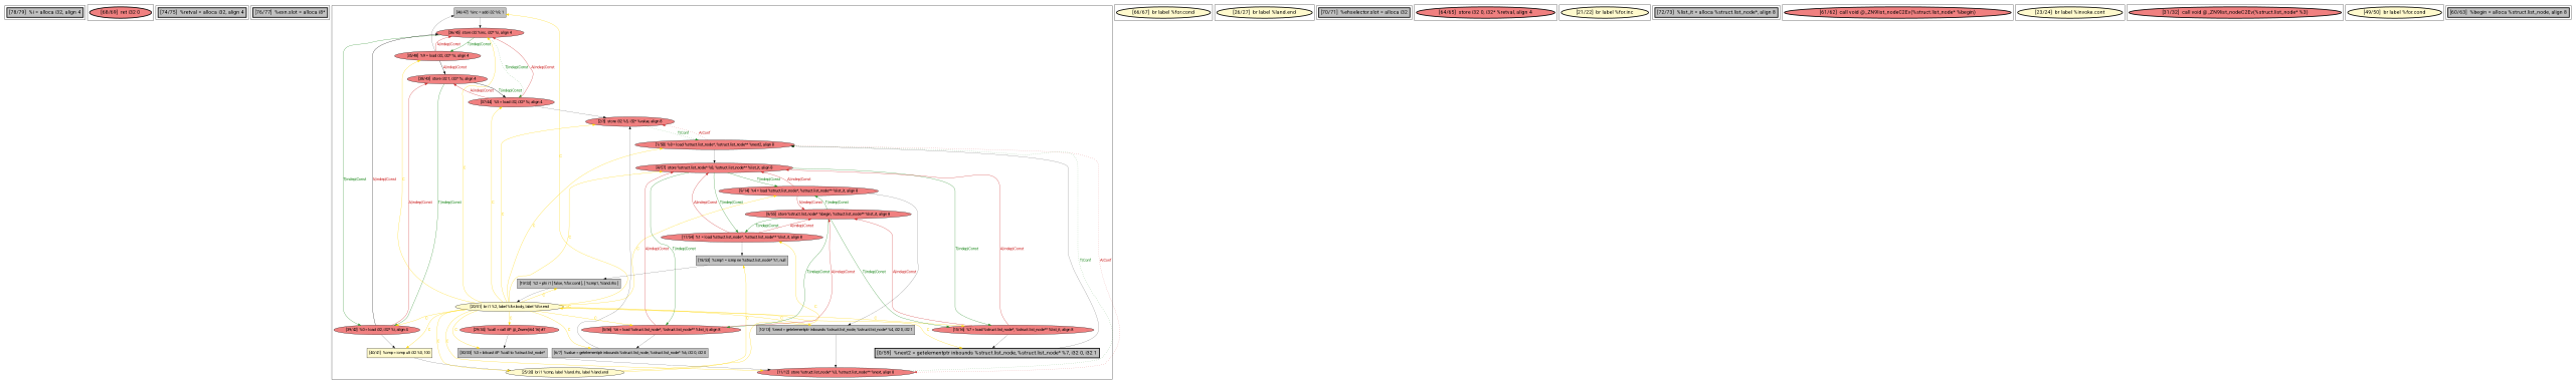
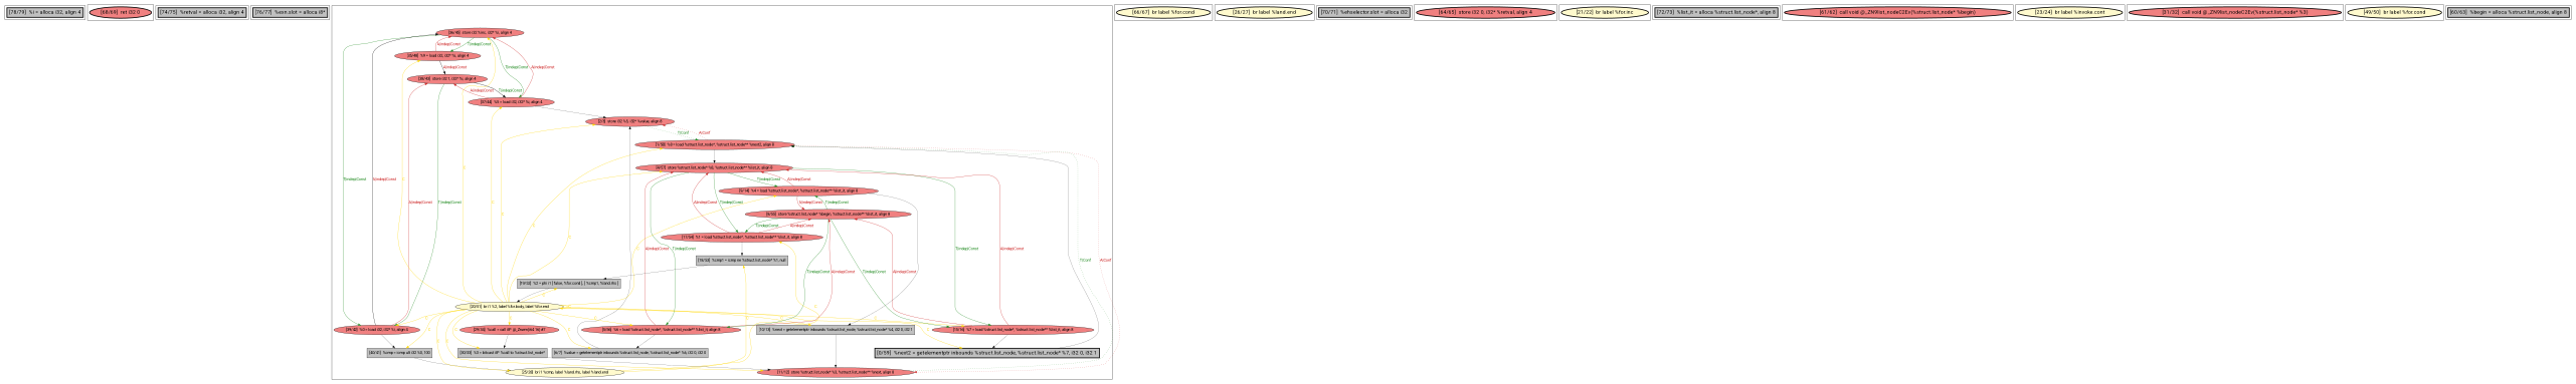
  digraph {
    fontname=Roboto
    node [fillcolor=lightcoral fontname=Roboto shape=ellipse style=filled]
    edge [color=gold fontcolor=gold fontname=Roboto penwidth=1.0 style=solid]
    n1 [fillcolor=grey fontsize=20 label="[78/79]  %i = alloca i32, align 4" penwidth=3.0 shape=rectangle]
    n2 [fontsize=20 label="[68/69]  ret i32 0" penwidth=3.0]
    n3 [fillcolor=grey fontsize=20 label="[74/75]  %retval = alloca i32, align 4" penwidth=3.0 shape=rectangle]
    n4 [fillcolor=grey fontsize=20 label="[76/77]  %exn.slot = alloca i8*" penwidth=3.0 shape=rectangle]
-   n5 [fillcolor=grey label="[46/47]  %inc = add i32 %9, 1" shape=rectangle]
    n6 [label="[36/45]  store i32 %inc, i32* %i, align 4"]
    n7 [label="[35/48]  %9 = load i32, i32* %i, align 4"]
    n8 [label="[37/44]  %5 = load i32, i32* %i, align 4"]
    n9 [label="[39/42]  %0 = load i32, i32* %i, align 4"]
-   n10 [fillcolor=lemonchiffon label="[40/41]  %cmp = icmp ult i32 %0, 100" shape=rectangle]
+   n10 [fillcolor=grey label="[40/41]  %cmp = icmp ult i32 %0, 100" shape=rectangle]
    n11 [fillcolor=lemonchiffon label="[25/28]  br i1 %cmp, label %land.rhs, label %land.end"]
    n12 [label="[38/43]  store i32 1, i32* %i, align 4"]
    n13 [fillcolor=lemonchiffon label="[20/51]  br i1 %2, label %for.body, label %for.end"]
    n14 [label="[4/57]  store %struct.list_node* %8, %struct.list_node** %list_it, align 8"]
    n15 [label="[2/3]  store i32 %5, i32* %value, align 8"]
    n16 [label="[9/14]  %4 = load %struct.list_node*, %struct.list_node** %list_it, align 8"]
    n17 [label="[5/56]  %6 = load %struct.list_node*, %struct.list_node** %list_it, align 8"]
    n18 [fillcolor=grey label="[6/7]  %value = getelementptr inbounds %struct.list_node, %struct.list_node* %6, i32 0, i32 0" shape=rectangle]
    n19 [fillcolor=grey label="[10/13]  %next = getelementptr inbounds %struct.list_node, %struct.list_node* %4, i32 0, i32 1" shape=rectangle]
    n20 [fillcolor=grey label="[30/33]  %3 = bitcast i8* %call to %struct.list_node*" shape=rectangle]
    n21 [label="[29/34]  %call = call i8* @_Znwm(i64 16) #7"]
    n22 [label="[1/58]  %8 = load %struct.list_node*, %struct.list_node** %next2, align 8"]
    n23 [fillcolor=grey label="[19/52]  %2 = phi i1 [ false, %for.cond ], [ %cmp1, %land.rhs ]" shape=rectangle]
    n24 [label="[11/12]  store %struct.list_node* %3, %struct.list_node** %next, align 8"]
    n25 [label="[15/16]  %7 = load %struct.list_node*, %struct.list_node** %list_it, align 8"]
    n26 [fillcolor=grey fontsize=20 label="[0/59]  %next2 = getelementptr inbounds %struct.list_node, %struct.list_node* %7, i32 0, i32 1" penwidth=3.0 shape=rectangle]
    n27 [label="[17/54]  %1 = load %struct.list_node*, %struct.list_node** %list_it, align 8"]
    n28 [label="[8/55]  store %struct.list_node* %begin, %struct.list_node** %list_it, align 8"]
    n29 [fillcolor=grey label="[18/53]  %cmp1 = icmp ne %struct.list_node* %1, null" shape=rectangle]
    n30 [fillcolor=lemonchiffon fontsize=20 label="[66/67]  br label %for.cond" penwidth=3.0]
    n31 [fillcolor=lemonchiffon fontsize=20 label="[26/27]  br label %land.end" penwidth=3.0]
    n32 [fillcolor=grey fontsize=20 label="[70/71]  %ehselector.slot = alloca i32" penwidth=3.0 shape=rectangle]
    n33 [fontsize=20 label="[64/65]  store i32 0, i32* %retval, align 4" penwidth=3.0]
    n34 [fillcolor=lemonchiffon fontsize=20 label="[21/22]  br label %for.inc" penwidth=3.0]
    n35 [fillcolor=grey fontsize=20 label="[72/73]  %list_it = alloca %struct.list_node*, align 8" penwidth=3.0 shape=rectangle]
    n36 [fontsize=20 label="[61/62]  call void @_ZN9list_nodeC2Ev(%struct.list_node* %begin)" penwidth=3.0]
    n37 [fillcolor=lemonchiffon fontsize=20 label="[23/24]  br label %invoke.cont" penwidth=3.0]
    n38 [fontsize=20 label="[31/32]  call void @_ZN9list_nodeC2Ev(%struct.list_node* %3)" penwidth=3.0]
    n39 [fillcolor=lemonchiffon fontsize=20 label="[49/50]  br label %for.cond" penwidth=3.0]
    n40 [fillcolor=grey fontsize=20 label="[60/63]  %begin = alloca %struct.list_node, align 8" penwidth=3.0 shape=rectangle]
    subgraph cluster_1 {
      n1
    }
    subgraph cluster_2 {
      n2
    }
    subgraph cluster_3 {
      n3
    }
    subgraph cluster_4 {
      n4
    }
    subgraph cluster_5 {
-     n5
      n6
      n7
      n8
      n9
      n10
      n11
      n12
      n13
      n14
      n15
      n16
      n17
      n18
      n19
      n20
      n21
      n22
      n23
      n24
      n25
      n26
      n27
      n28
      n29
    }
    subgraph cluster_6 {
      n30
    }
    subgraph cluster_7 {
      n31
    }
    subgraph cluster_8 {
      n32
    }
    subgraph cluster_9 {
      n33
    }
    subgraph cluster_10 {
      n34
    }
    subgraph cluster_11 {
      n35
    }
    subgraph cluster_12 {
      n36
    }
    subgraph cluster_13 {
      n37
    }
    subgraph cluster_14 {
      n38
    }
    subgraph cluster_15 {
      n39
    }
    subgraph cluster_16 {
      n40
    }
-   n5 -> n6 [color=black fontcolor=black penwidth=0.5]
    n6 -> n7 [color=forestgreen fontcolor=forestgreen label="T|indep|Const"]
-   n6 -> n8 [color=forestgreen fontcolor=forestgreen label="T|indep|Const" style=dotted]
+   n6 -> n8 [color=forestgreen fontcolor=forestgreen label="T|indep|Const"]
    n6 -> n9 [color=forestgreen fontcolor=forestgreen label="T|indep|Const"]
-   n7 -> n5 [color=black fontcolor=black penwidth=0.5]
    n7 -> n6 [color=firebrick3 fontcolor=firebrick3 label="A|indep|Const"]
    n7 -> n12 [color=black fontcolor=firebrick3 label="A|indep|Const"]
    n8 -> n6 [color=firebrick3 fontcolor=firebrick3 label="A|indep|Const"]
    n8 -> n12 [color=firebrick3 fontcolor=firebrick3 label="A|indep|Const"]
    n8 -> n15 [color=black fontcolor=black penwidth=0.5]
    n9 -> n6 [color=black fontcolor=firebrick3 label="A|indep|Const"]
    n9 -> n10 [color=black fontcolor=black penwidth=0.5]
    n9 -> n12 [color=firebrick3 fontcolor=firebrick3 label="A|indep|Const"]
    n10 -> n11 [color=black fontcolor=black penwidth=0.5]
    n11 -> n27 [label=C]
    n11 -> n29 [label=C]
    n12 -> n8 [color=black fontcolor=forestgreen label="T|indep|Const"]
    n12 -> n9 [color=forestgreen fontcolor=forestgreen label="T|indep|Const"]
-   n13 -> n5 [label=C]
    n13 -> n6 [label=C]
    n13 -> n7 [label=C]
    n13 -> n8 [label=C]
    n13 -> n9 [label=C]
    n13 -> n10 [label=C]
    n13 -> n11 [label=C]
    n13 -> n13 [label=C]
    n13 -> n14 [label=C]
    n13 -> n15 [label=C]
    n13 -> n16 [label=C]
    n13 -> n17 [label=C]
    n13 -> n18 [label=C]
    n13 -> n19 [label=C]
    n13 -> n20 [label=C]
    n13 -> n21 [label=C]
    n13 -> n22 [label=C]
    n13 -> n23 [label=C]
    n13 -> n24 [label=C]
    n13 -> n25 [label=C]
    n13 -> n26 [label=C]
    n14 -> n16 [color=forestgreen fontcolor=forestgreen label="T|indep|Const"]
    n14 -> n17 [color=forestgreen fontcolor=forestgreen label="T|indep|Const"]
    n14 -> n25 [color=forestgreen fontcolor=forestgreen label="T|indep|Const"]
    n14 -> n27 [color=forestgreen fontcolor=forestgreen label="T|indep|Const"]
    n15 -> n22 [color=forestgreen fontcolor=forestgreen label="T|Conf" style=dotted]
    n16 -> n14 [color=firebrick3 fontcolor=firebrick3 label="A|indep|Const"]
    n16 -> n19 [color=black fontcolor=black penwidth=0.5]
    n16 -> n28 [color=firebrick3 fontcolor=firebrick3 label="A|indep|Const"]
    n17 -> n14 [color=firebrick3 fontcolor=firebrick3 label="A|indep|Const"]
    n17 -> n18 [color=black fontcolor=black penwidth=0.5]
    n17 -> n28 [color=firebrick3 fontcolor=firebrick3 label="A|indep|Const"]
    n18 -> n15 [color=black fontcolor=black penwidth=0.5]
    n19 -> n24 [color=black fontcolor=black penwidth=0.5]
    n20 -> n24 [color=black fontcolor=black penwidth=0.5]
    n21 -> n20 [color=black fontcolor=black penwidth=0.5]
    n22 -> n14 [color=black fontcolor=black penwidth=0.5]
    n22 -> n15 [color=firebrick3 fontcolor=firebrick3 label="A|Conf" style=dotted]
    n22 -> n24 [color=firebrick3 fontcolor=firebrick3 label="A|Conf" style=dotted]
    n23 -> n13 [color=black fontcolor=black penwidth=0.5]
    n24 -> n22 [color=forestgreen fontcolor=forestgreen label="T|Conf" style=dotted]
    n25 -> n14 [color=firebrick3 fontcolor=firebrick3 label="A|indep|Const"]
    n25 -> n26 [color=black fontcolor=black penwidth=0.5]
    n25 -> n28 [color=firebrick3 fontcolor=firebrick3 label="A|indep|Const"]
    n26 -> n22 [color=black fontcolor=black penwidth=0.5]
    n27 -> n14 [color=firebrick3 fontcolor=firebrick3 label="A|indep|Const"]
    n27 -> n28 [color=firebrick3 fontcolor=firebrick3 label="A|indep|Const"]
    n27 -> n29 [color=black fontcolor=black penwidth=0.5]
    n28 -> n16 [color=forestgreen fontcolor=forestgreen label="T|indep|Const"]
    n28 -> n17 [color=forestgreen fontcolor=forestgreen label="T|indep|Const"]
    n28 -> n25 [color=forestgreen fontcolor=forestgreen label="T|indep|Const"]
    n28 -> n27 [color=forestgreen fontcolor=forestgreen label="T|indep|Const"]
    n29 -> n23 [color=black fontcolor=black penwidth=0.5]
  }
